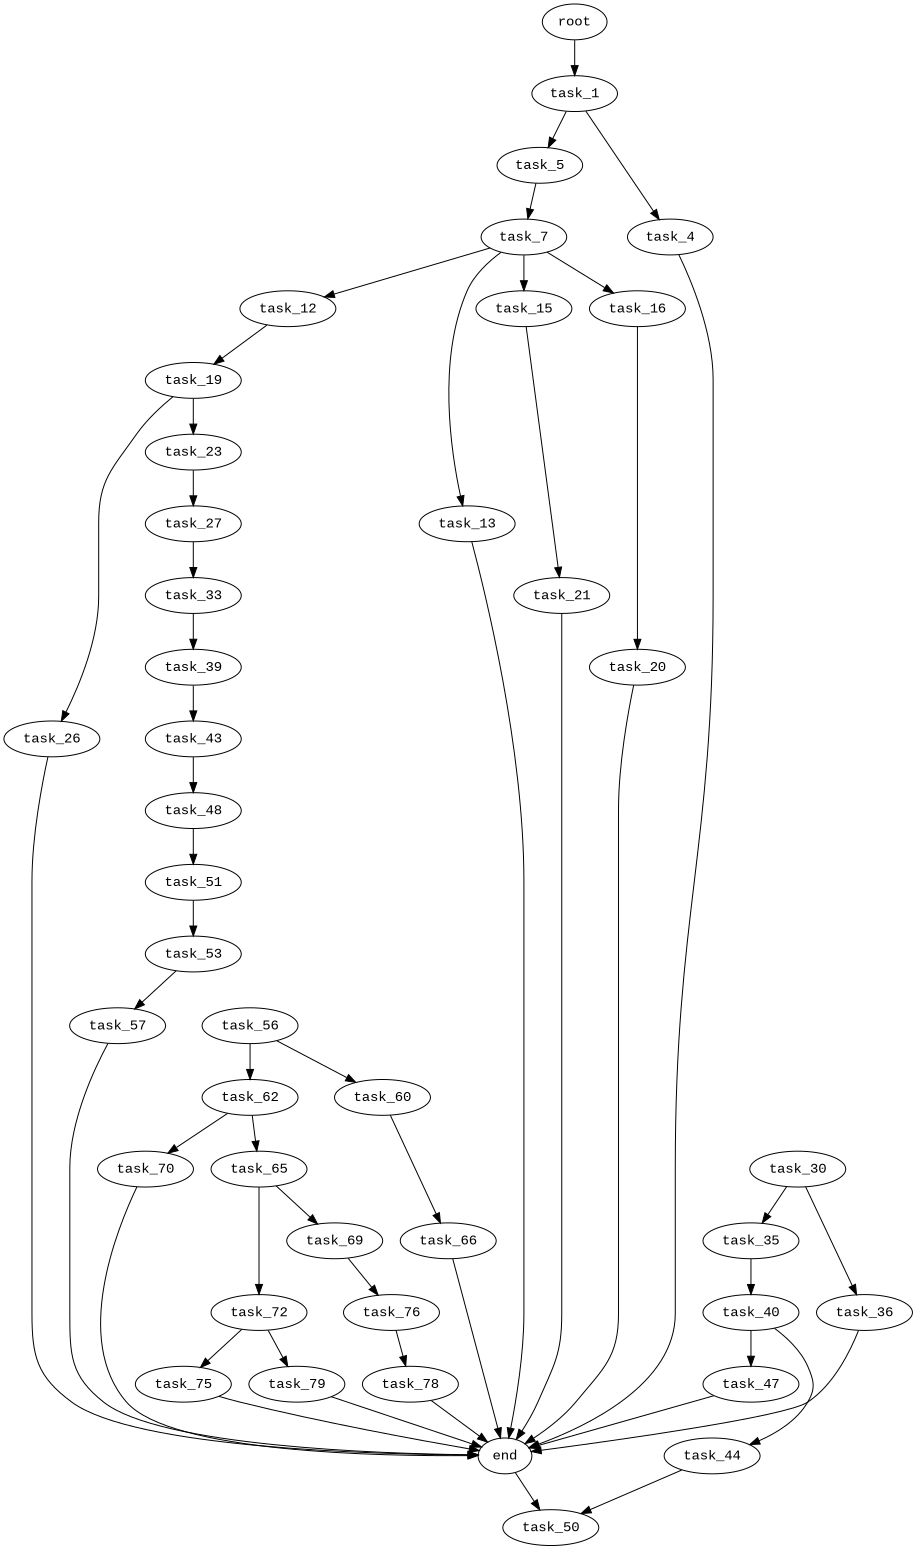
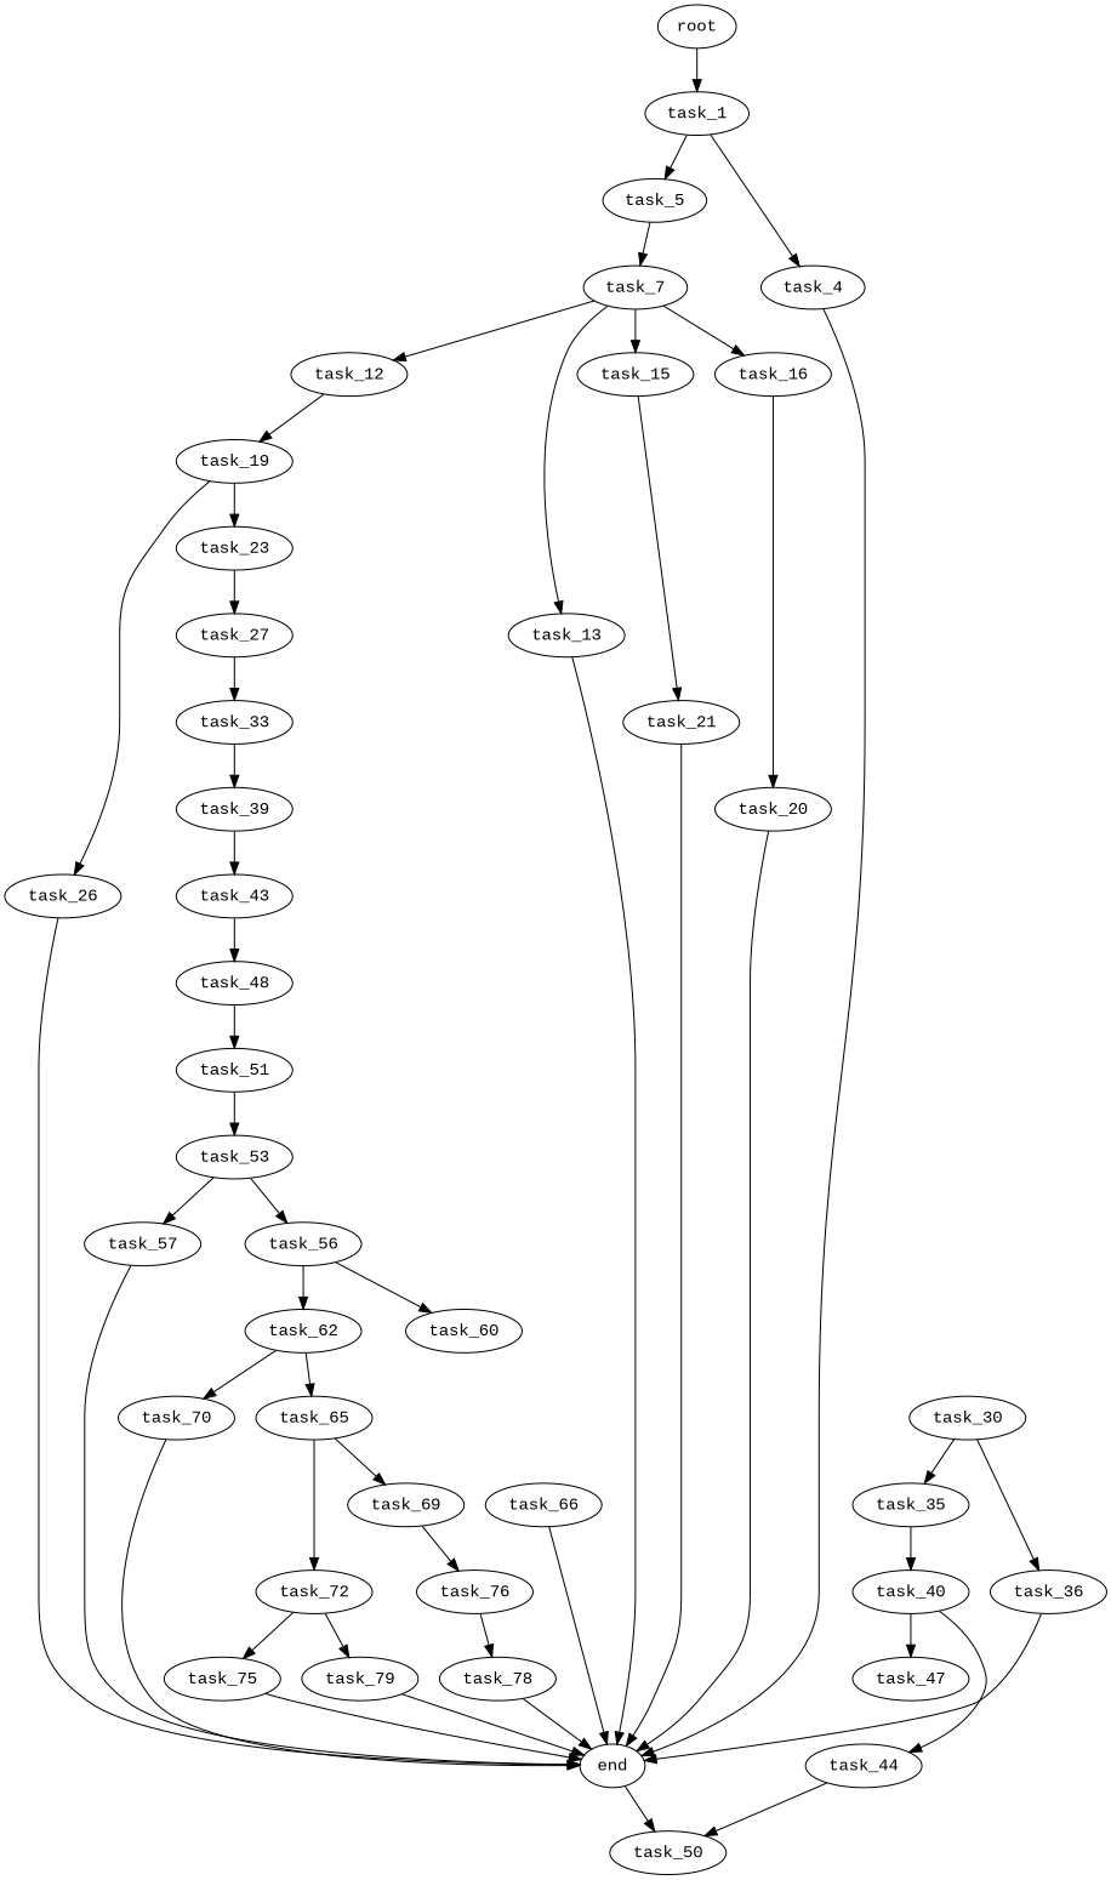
  digraph {
    fontname="Liberation Mono"
    node [fontname="Liberation Mono"]
    edge [fontname="Liberation Mono"]
    root
    task_1
    task_4
    task_5
    end
    task_7
    task_50
    task_12
    task_13
    task_15
    task_16
    task_19
    task_21
    n14 [label=task_20]
    task_23
    task_26
    task_27
    task_33
    task_30
    task_35
    task_36
    n22 [label=task_39]
    task_40
    task_43
    task_44
    task_47
    task_48
    task_51
    task_53
    task_56
    task_57
    task_60
    task_62
    task_66
    task_65
    task_70
    task_69
    task_72
    task_76
    task_75
    task_79
    task_78
    root -> task_1
    task_1 -> task_4
    task_1 -> task_5
    task_4 -> end
    task_5 -> task_7
    end -> task_50
    task_7 -> task_12
    task_7 -> task_13
    task_7 -> task_15
    task_7 -> task_16
    task_12 -> task_19
    task_13 -> end
    task_15 -> task_21
    task_16 -> n14
    task_19 -> task_23
    task_19 -> task_26
    task_21 -> end
    n14 -> end
    task_23 -> task_27
    task_26 -> end
    task_27 -> task_33
    task_33 -> n22
    task_30 -> task_35
    task_30 -> task_36
    task_35 -> task_40
    task_36 -> end
    n22 -> task_43
    task_40 -> task_44
    task_40 -> task_47
    task_43 -> task_48
    task_44 -> task_50
-   task_47 -> end
    task_48 -> task_51
    task_51 -> task_53
+   task_53 -> task_56
    task_53 -> task_57
    task_56 -> task_60
    task_56 -> task_62
    task_57 -> end
-   task_60 -> task_66
    task_62 -> task_65
    task_62 -> task_70
    task_66 -> end
    task_65 -> task_69
    task_65 -> task_72
    task_70 -> end
    task_69 -> task_76
    task_72 -> task_75
    task_72 -> task_79
    task_76 -> task_78
    task_75 -> end
    task_79 -> end
    task_78 -> end
  }
